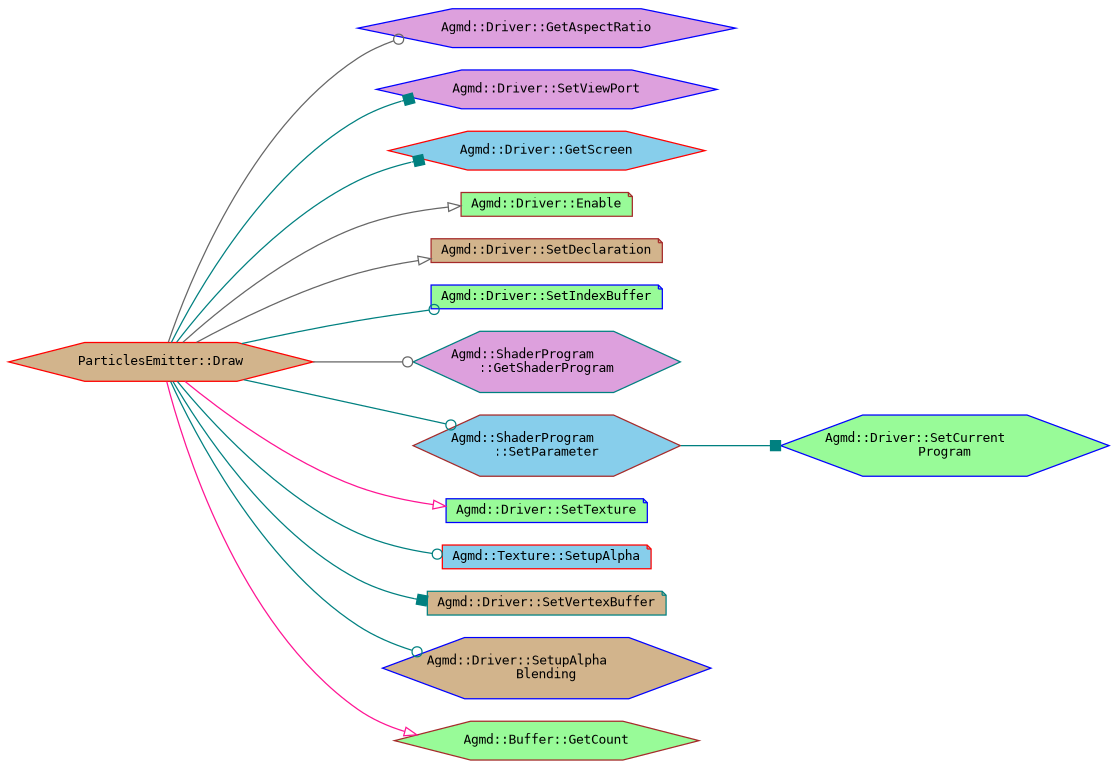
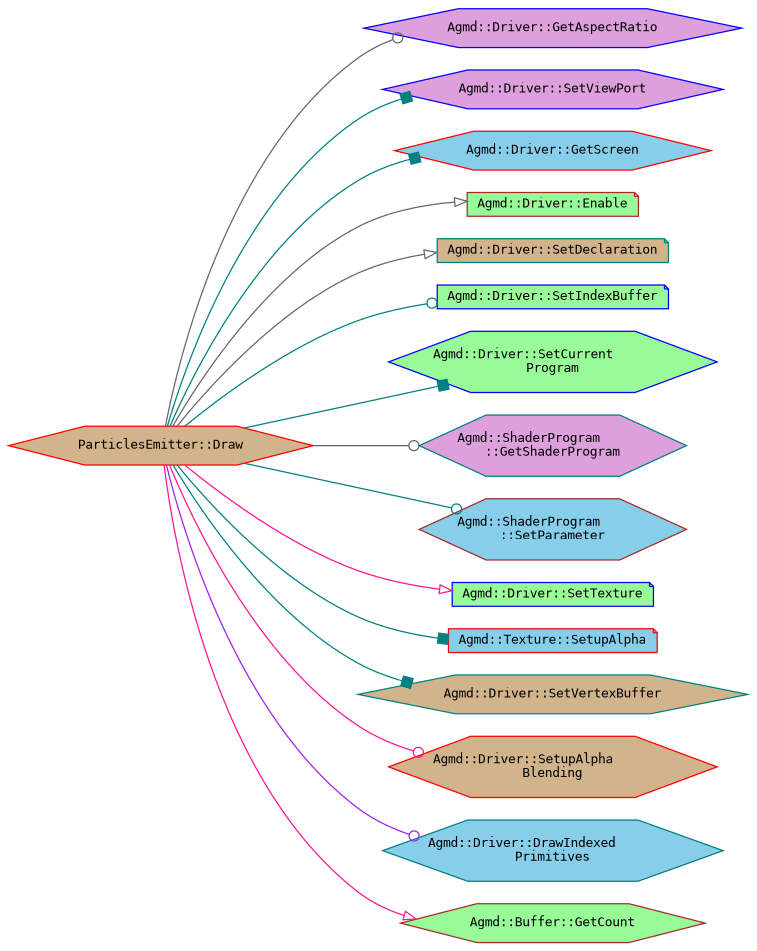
  digraph {
    fontname="DejaVu Sans Mono"
    rankdir=LR
    node [color=blue fillcolor=palegreen fontname="DejaVu Sans Mono" fontsize=10 shape=hexagon style=filled]
    edge [arrowhead=odot color=teal fontname="DejaVu Sans Mono" fontsize=10 labelfontname=Helvetica labelfontsize=10 style=solid]
    n1 [color=red fillcolor=tan fontcolor=black height=0.2 label="ParticlesEmitter::Draw" width=0.4]
    n2 [fillcolor=plum height=0.2 label="Agmd::Driver::GetAspectRatio" width=0.4]
    n3 [fillcolor=plum height=0.2 label="Agmd::Driver::SetViewPort" width=0.4]
    n4 [color=red fillcolor=skyblue height=0.2 label="Agmd::Driver::GetScreen" width=0.4]
    n5 [color=brown height=0.2 label="Agmd::Driver::Enable" shape=note width=0.4]
-   n6 [color=brown fillcolor=tan height=0.2 label="Agmd::Driver::SetDeclaration" shape=note width=0.4]
+   n6 [color=teal fillcolor=tan height=0.2 label="Agmd::Driver::SetDeclaration" shape=note width=0.4]
    n7 [height=0.2 label="Agmd::Driver::SetIndexBuffer" shape=note width=0.4]
    n8 [height=0.2 label="Agmd::Driver::SetCurrent\lProgram" width=0.4]
    n9 [color=teal fillcolor=plum height=0.2 label="Agmd::ShaderProgram\l::GetShaderProgram" width=0.4]
    n10 [color=brown fillcolor=skyblue height=0.2 label="Agmd::ShaderProgram\l::SetParameter" width=0.4]
    n11 [height=0.2 label="Agmd::Driver::SetTexture" shape=note width=0.4]
    n12 [color=red fillcolor=skyblue height=0.2 label="Agmd::Texture::SetupAlpha" shape=note width=0.4]
-   n13 [color=teal fillcolor=tan height=0.2 label="Agmd::Driver::SetVertexBuffer" shape=note width=0.4]
-   n14 [fillcolor=tan height=0.2 label="Agmd::Driver::SetupAlpha\lBlending" width=0.4]
+   n13 [color=teal fillcolor=tan height=0.2 label="Agmd::Driver::SetVertexBuffer" width=0.4]
+   n14 [color=red fillcolor=tan height=0.2 label="Agmd::Driver::SetupAlpha\lBlending" width=0.4]
+   n15 [color=teal fillcolor=skyblue height=0.2 label="Agmd::Driver::DrawIndexed\lPrimitives" width=0.4]
    n16 [color=brown height=0.2 label="Agmd::Buffer::GetCount" width=0.4]
    n1 -> n2 [color=gray40]
    n1 -> n3 [arrowhead=box]
    n1 -> n4 [arrowhead=box]
    n1 -> n5 [arrowhead=onormal color=gray40]
    n1 -> n6 [arrowhead=onormal color=gray40]
    n1 -> n7
-   n10 -> n8 [arrowhead=box]
+   n1 -> n8 [arrowhead=box]
    n1 -> n9 [color=gray40]
    n1 -> n10
    n1 -> n11 [arrowhead=onormal color=deeppink]
-   n1 -> n12
+   n1 -> n12 [arrowhead=box]
    n1 -> n13 [arrowhead=box]
-   n1 -> n14
+   n1 -> n14 [color=deeppink]
+   n1 -> n15 [color=purple]
    n1 -> n16 [arrowhead=onormal color=deeppink]
  }
